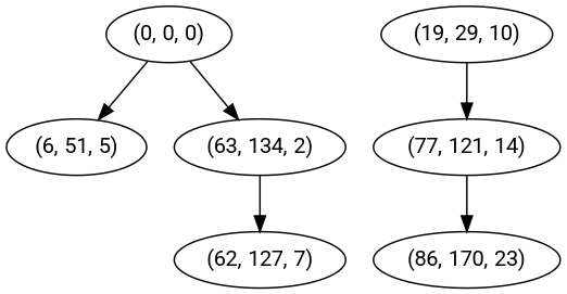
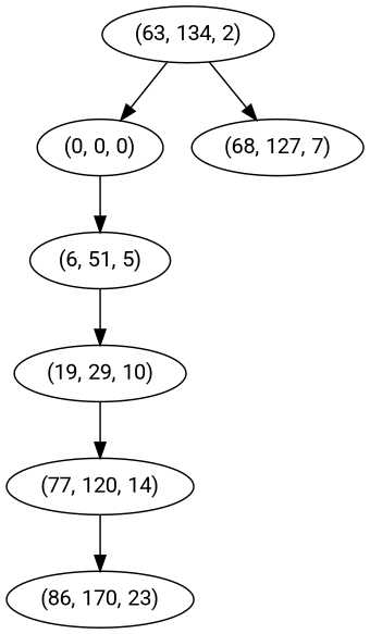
  digraph {
    fontname=Roboto
    node [fontname=Roboto]
    edge [fontname=Roboto]
    n1 [label="(6, 51, 5)"]
    "(0, 0, 0)"
    "(63, 134, 2)"
    "(19, 29, 10)"
-   "(68, 127, 7)" [label="(62, 127, 7)"]
-   "(77, 120, 14)" [label="(77, 121, 14)"]
+   "(68, 127, 7)"
+   "(77, 120, 14)"
    n7 [label="(86, 170, 23)"]
+   n1 -> "(19, 29, 10)"
    "(0, 0, 0)" -> n1
-   "(0, 0, 0)" -> "(63, 134, 2)"
+   "(63, 134, 2)" -> "(0, 0, 0)"
    "(63, 134, 2)" -> "(68, 127, 7)"
    "(19, 29, 10)" -> "(77, 120, 14)"
    "(77, 120, 14)" -> n7
  }
